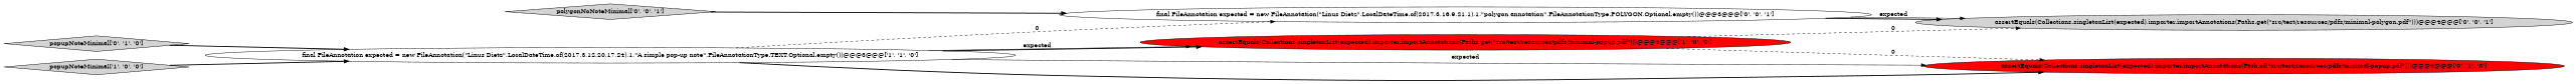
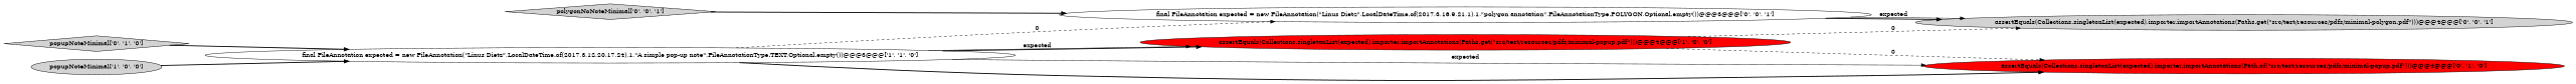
  digraph {
    rankdir=LR
    node [fillcolor=lightgray shape=ellipse style=filled]
    edge [style=bold]
    n1 [fillcolor=red label="assertEquals(Collections.singletonList(expected),importer.importAnnotations(Path.of(\"src/test/resources/pdfs/minimal-popup.pdf\")))@@@4@@@['0', '1', '0']"]
    n2 [label="popupNoteMinimal['0', '1', '0']" shape=diamond]
    n3 [fillcolor=white label="final FileAnnotation expected = new FileAnnotation(\"Linus Dietz\",LocalDateTime.of(2017,3,12,20,17,24),1,\"A simple pop-up note\",FileAnnotationType.TEXT,Optional.empty())@@@3@@@['1', '1', '0']"]
-   n4 [label="popupNoteMinimal['1', '0', '0']" shape=diamond]
+   n4 [label="popupNoteMinimal['1', '0', '0']"]
    n5 [label="assertEquals(Collections.singletonList(expected),importer.importAnnotations(Paths.get(\"src/test/resources/pdfs/minimal-polygon.pdf\")))@@@4@@@['0', '0', '1']"]
    n6 [fillcolor=white label="final FileAnnotation expected = new FileAnnotation(\"Linus Dietz\",LocalDateTime.of(2017,3,16,9,21,1),1,\"polygon annotation\",FileAnnotationType.POLYGON,Optional.empty())@@@3@@@['0', '0', '1']"]
    n7 [fillcolor=red label="assertEquals(Collections.singletonList(expected),importer.importAnnotations(Paths.get(\"src/test/resources/pdfs/minimal-popup.pdf\")))@@@4@@@['1', '0', '0']"]
    n8 [label="polygonNoNoteMinimal['0', '0', '1']" shape=diamond]
    n2 -> n3
    n3 -> n1
    n3 -> n1 [label=expected style=solid]
    n3 -> n6 [label=0 style=dashed]
    n3 -> n7
    n3 -> n7 [label=expected style=solid]
    n4 -> n3
    n6 -> n5 [label=expected style=solid]
    n6 -> n5
    n7 -> n1 [label=0 style=dashed]
    n7 -> n5 [label=0 style=dashed]
    n8 -> n6
  }
